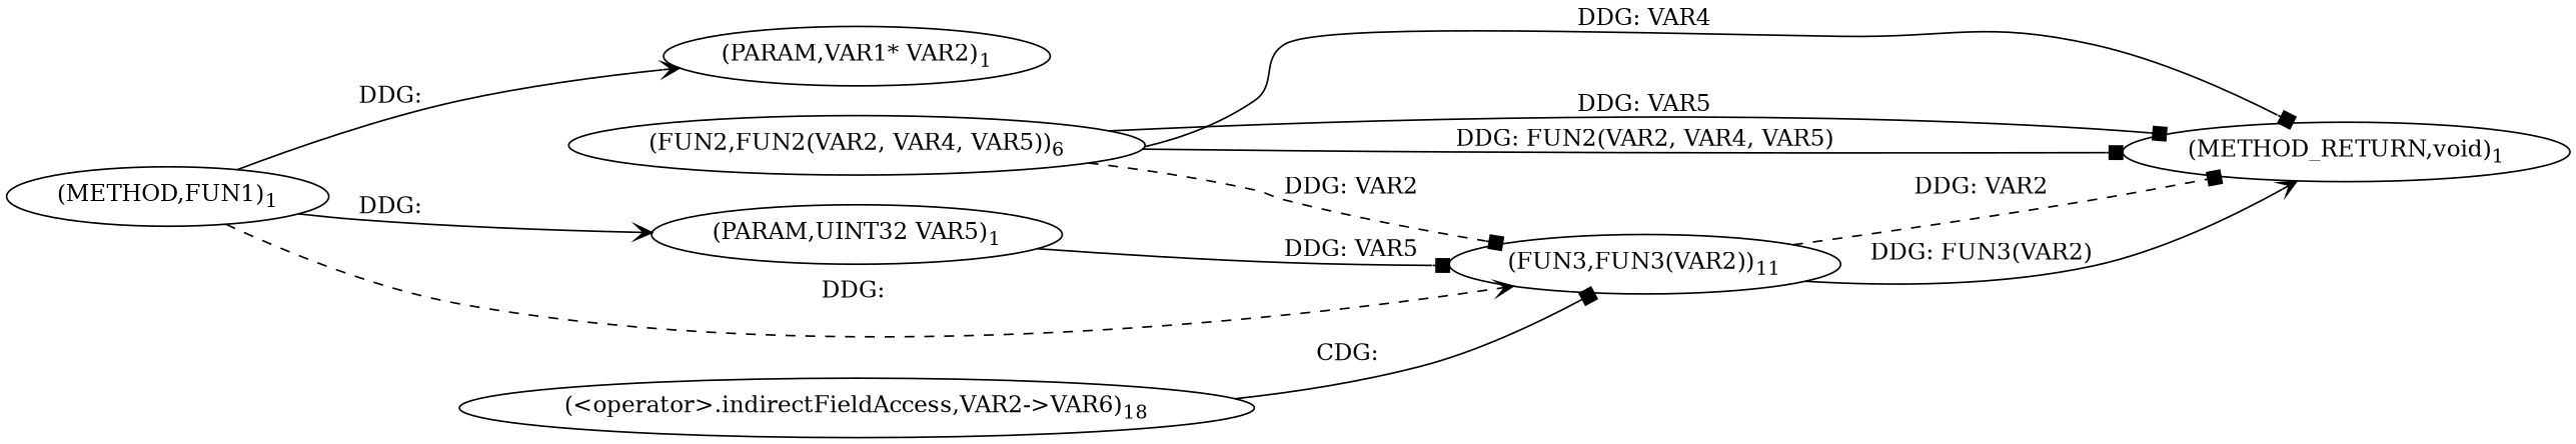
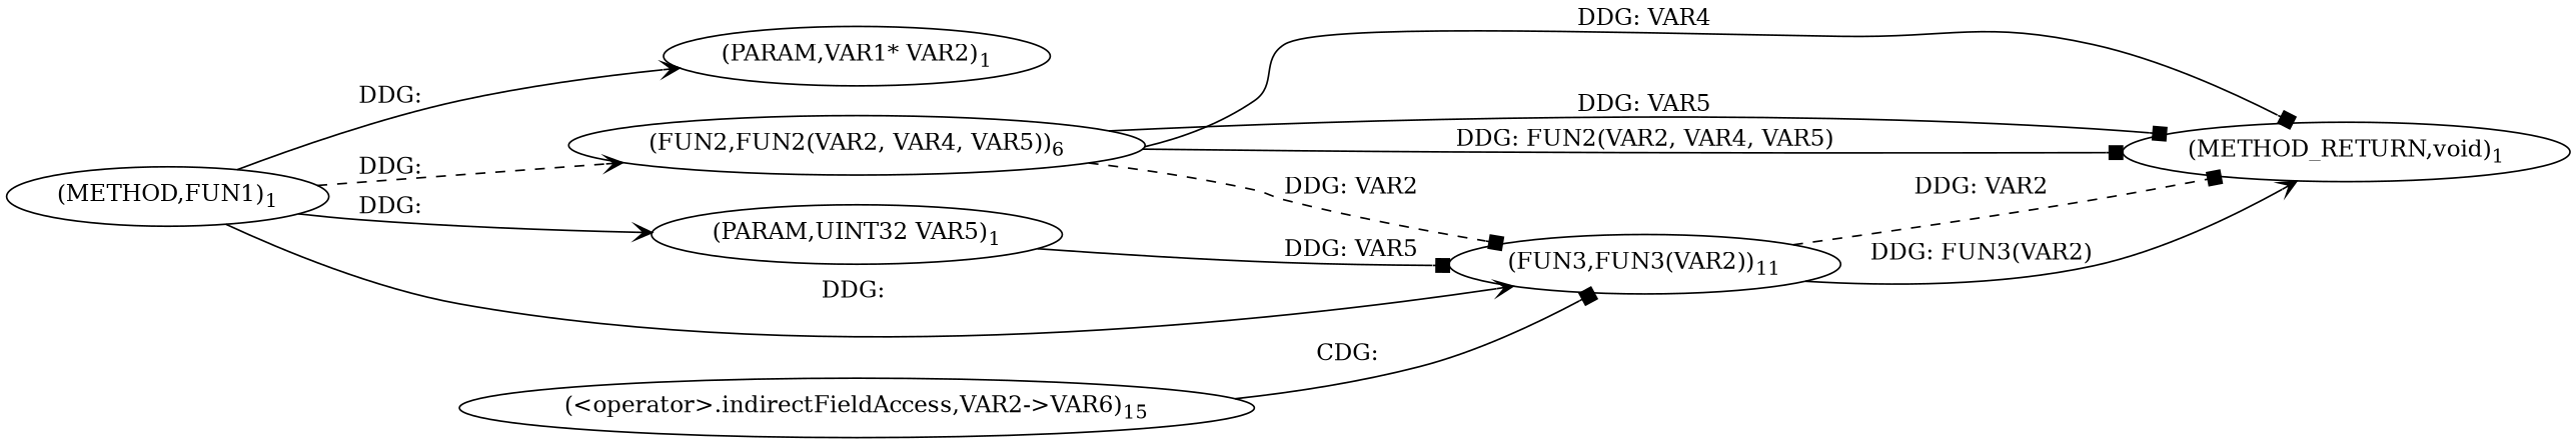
  digraph {
    rankdir=LR
    edge [arrowhead=box style=solid]
    n1 [label=<(METHOD,FUN1)<SUB>1</SUB>>]
    n2 [label=<(PARAM,VAR1* VAR2)<SUB>1</SUB>>]
    n3 [label=<(PARAM,UINT32 VAR5)<SUB>1</SUB>>]
    n4 [label=<(FUN2,FUN2(VAR2, VAR4, VAR5))<SUB>6</SUB>>]
    n5 [label=<(FUN3,FUN3(VAR2))<SUB>11</SUB>>]
    n6 [label=<(METHOD_RETURN,void)<SUB>1</SUB>>]
-   n7 [label=<(&lt;operator&gt;.indirectFieldAccess,VAR2-&gt;VAR6)<SUB>18</SUB>>]
+   n7 [label=<(&lt;operator&gt;.indirectFieldAccess,VAR2-&gt;VAR6)<SUB>15</SUB>>]
    n1 -> n2 [arrowhead=vee label="DDG: "]
    n1 -> n3 [arrowhead=vee label="DDG: "]
-   n1 -> n5 [arrowhead=vee label="DDG: " style=dashed]
+   n1 -> n4 [arrowhead=vee label="DDG: " style=dashed]
+   n1 -> n5 [arrowhead=vee label="DDG: "]
    n3 -> n5 [label="DDG: VAR5"]
    n4 -> n5 [label="DDG: VAR2" style=dashed]
    n4 -> n6 [label="DDG: VAR4"]
    n4 -> n6 [label="DDG: VAR5"]
    n4 -> n6 [label="DDG: FUN2(VAR2, VAR4, VAR5)"]
    n5 -> n6 [label="DDG: VAR2" style=dashed]
    n5 -> n6 [arrowhead=vee label="DDG: FUN3(VAR2)"]
    n7 -> n5 [label="CDG: "]
  }
